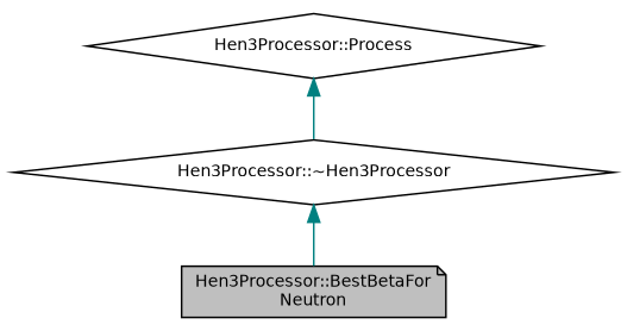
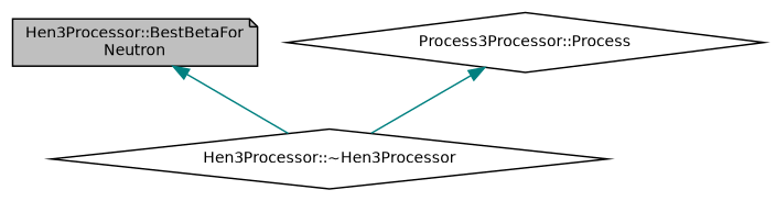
  digraph {
    rankdir=TB
    node [color=black fillcolor=white fontname=Helvetica fontsize=10 shape=diamond style=filled]
    edge [color=teal dir=back fontname=Helvetica fontsize=10 labelfontname=Helvetica labelfontsize=10 style=solid]
    n1 [fillcolor=grey75 fontcolor=black height=0.2 label="Hen3Processor::BestBetaFor\lNeutron" shape=note width=0.4]
    n2 [height=0.2 label="Hen3Processor::~Hen3Processor" width=0.4]
-   n3 [height=0.2 label="Hen3Processor::Process" width=0.4]
-   n2 -> n1
+   n3 [height=0.2 label="Process3Processor::Process" width=0.4]
+   n1 -> n2
    n3 -> n2
  }
